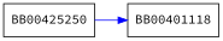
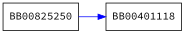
  digraph {
    splines=ortho
    rankdir=LR
    fontname="Source Code Pro"
    node [shape=box fontname="Source Code Pro"]
-   BB00425250
+   BB00425250 [label=BB00825250]
    BB00401118
    BB00425250 -> BB00401118 [color=blue fontname="Source Code Pro"]
  }
